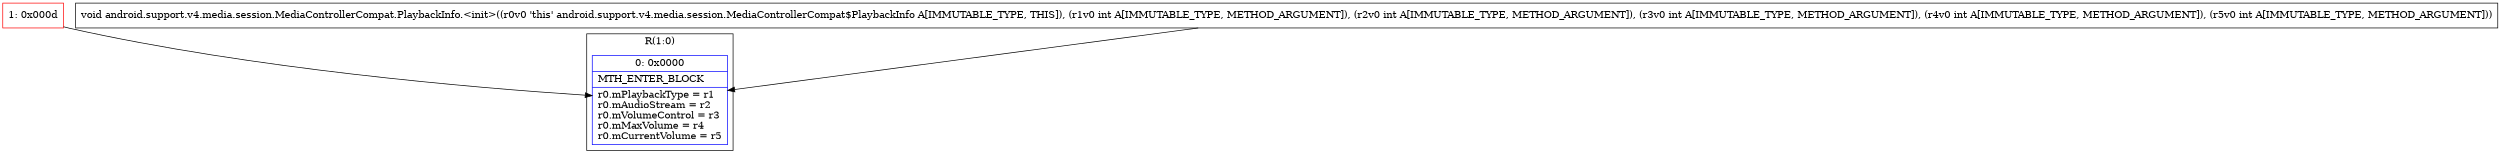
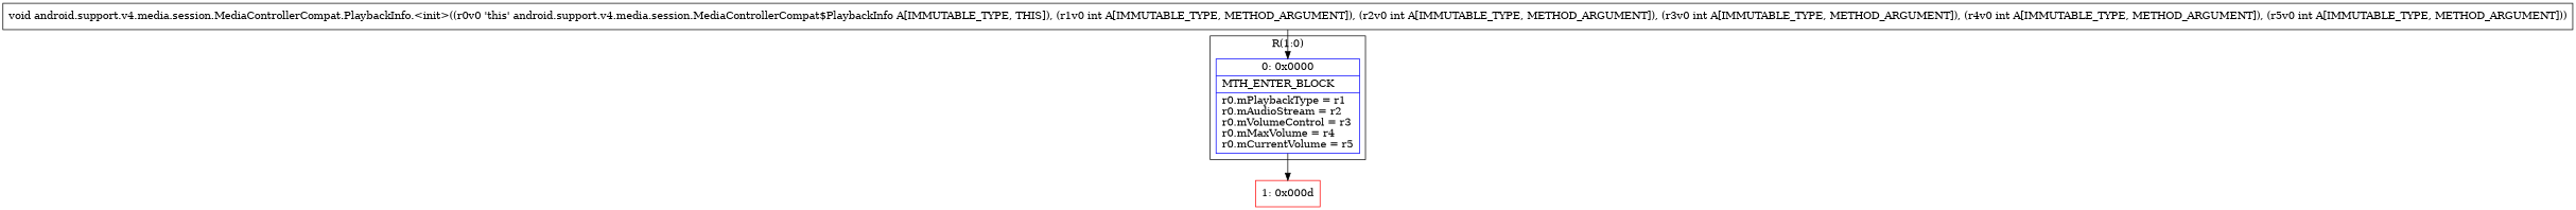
  digraph {
    node [shape=record]
    n1 [color=blue label="{0\:\ 0x0000|MTH_ENTER_BLOCK\l|r0.mPlaybackType = r1\lr0.mAudioStream = r2\lr0.mVolumeControl = r3\lr0.mMaxVolume = r4\lr0.mCurrentVolume = r5\l}"]
    n2 [color=red label="{1\:\ 0x000d}"]
    n3 [label="{void android.support.v4.media.session.MediaControllerCompat.PlaybackInfo.\<init\>((r0v0 'this' android.support.v4.media.session.MediaControllerCompat$PlaybackInfo A[IMMUTABLE_TYPE, THIS]), (r1v0 int A[IMMUTABLE_TYPE, METHOD_ARGUMENT]), (r2v0 int A[IMMUTABLE_TYPE, METHOD_ARGUMENT]), (r3v0 int A[IMMUTABLE_TYPE, METHOD_ARGUMENT]), (r4v0 int A[IMMUTABLE_TYPE, METHOD_ARGUMENT]), (r5v0 int A[IMMUTABLE_TYPE, METHOD_ARGUMENT])) }"]
    subgraph cluster_1 {
      label="R(1:0)"
      n1
    }
-   n2 -> n1
+   n1 -> n2
    n3 -> n1
  }
